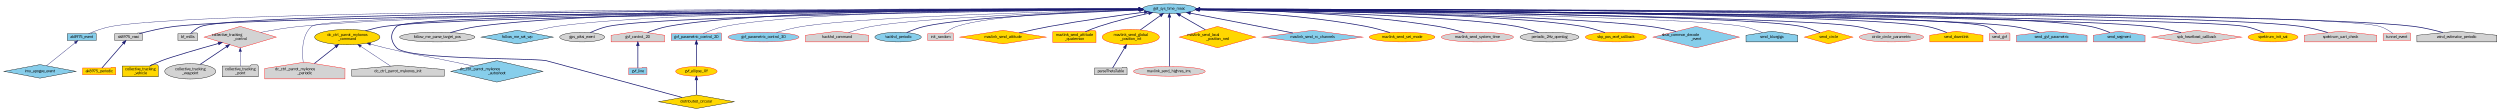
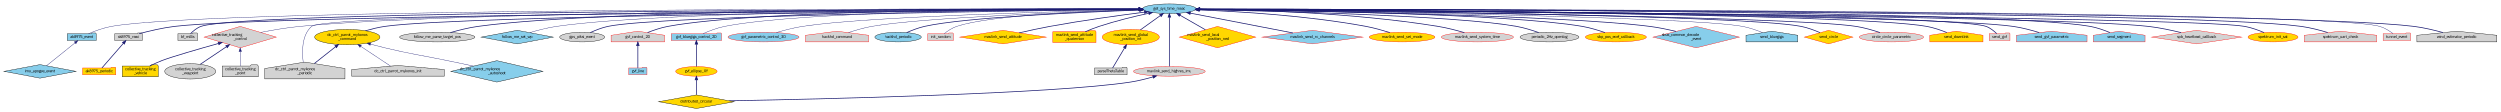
  digraph {
    fontname="IBM Plex Sans"
    rankdir=TB
    node [color=red fillcolor=lightgrey fontname="IBM Plex Sans" fontsize=10 shape=ellipse style=filled]
    edge [color=midnightblue dir=back fontname="IBM Plex Sans" fontsize=10 labelfontname=FreeSans labelfontsize=10 style=bold]
    n1 [color=black fillcolor=skyblue fontcolor=black height=0.2 label=get_sys_time_msec width=0.4]
    n2 [color=black fillcolor=skyblue height=0.2 label=ak8975_event shape=folder width=0.4]
    n3 [color=black height=0.2 label=ak8975_read shape=folder width=0.4]
    n4 [color=black height=0.2 label=bf_millis shape=folder width=0.4]
    n5 [height=0.2 label="collective_tracking\l_control" shape=diamond width=0.4]
    n6 [color=black fillcolor=gold height=0.2 label="dc_ctrl_parrot_mykonos\l_command" width=0.4]
-   n7 [height=0.2 label="dc_ctrl_parrot_mykonos\l_periodic" shape=house width=0.4]
+   n7 [color=black height=0.2 label="dc_ctrl_parrot_mykonos\l_periodic" shape=house width=0.4]
    n8 [color=black fillcolor=gold height=0.2 label=distributed_circular shape=diamond width=0.4]
    n9 [color=black height=0.2 label=follow_me_parse_target_pos width=0.4]
    n10 [color=black fillcolor=skyblue height=0.2 label=follow_me_set_wp shape=diamond width=0.4]
    n11 [color=black height=0.2 label=gps_piksi_event width=0.4]
    n12 [height=0.2 label=gvf_control_2D shape=house width=0.4]
-   n13 [fillcolor=skyblue height=0.2 label=gvf_parametric_control_2D shape=folder width=0.4]
+   n13 [fillcolor=skyblue height=0.2 label=gvf_bluegiga_control_2D shape=folder width=0.4]
    n14 [fillcolor=skyblue height=0.2 label=gvf_parametric_control_3D width=0.4]
    n15 [height=0.2 label=hackhd_command shape=house width=0.4]
    n16 [color=black fillcolor=skyblue height=0.2 label=hackhd_periodic width=0.4]
    n17 [height=0.2 label=init_random shape=folder width=0.4]
    n18 [fillcolor=gold height=0.2 label=mavlink_send_attitude shape=diamond width=0.4]
    n19 [fillcolor=gold height=0.2 label="mavlink_send_attitude\l_quaternion" shape=folder width=0.4]
    n20 [fillcolor=gold height=0.2 label="mavlink_send_global\l_position_int" width=0.4]
    n21 [height=0.2 label=mavlink_send_highres_imu width=0.4]
    n22 [fillcolor=gold height=0.2 label="mavlink_send_local\l_position_ned" shape=diamond width=0.4]
    n23 [fillcolor=skyblue height=0.2 label=mavlink_send_rc_channels shape=diamond width=0.4]
    n24 [fillcolor=gold height=0.2 label=mavlink_send_set_mode width=0.4]
    n25 [height=0.2 label=mavlink_send_system_time width=0.4]
    n26 [color=black height=0.2 label=periodic_2Hz_openlog width=0.4]
    n27 [fillcolor=gold height=0.2 label=sbp_pos_ecef_callback width=0.4]
    n28 [fillcolor=skyblue height=0.2 label="sbus_common_decode\l_event" shape=diamond width=0.4]
    n29 [color=black fillcolor=skyblue height=0.2 label=send_bluegiga shape=house width=0.4]
    n30 [fillcolor=gold height=0.2 label=send_circle shape=diamond width=0.4]
    n31 [height=0.2 label=circle_circle_parametric width=0.4]
    n32 [fillcolor=gold height=0.2 label=send_downlink shape=house width=0.4]
    n33 [height=0.2 label=send_gvf shape=folder width=0.4]
    n34 [fillcolor=skyblue height=0.2 label=send_gvf_parametric shape=house width=0.4]
    n35 [fillcolor=skyblue height=0.2 label=send_segment shape=house width=0.4]
    n36 [height=0.2 label=spb_heartbeat_callback shape=diamond width=0.4]
    n37 [fillcolor=gold height=0.2 label=spektrum_init_sat width=0.4]
    n38 [height=0.2 label=spektrum_uart_check shape=house width=0.4]
    n39 [height=0.2 label=tunnel_event shape=folder width=0.4]
    n40 [color=black height=0.2 label=wind_estimator_periodic shape=house width=0.4]
    n41 [color=black fillcolor=skyblue height=0.2 label=imu_apogee_event shape=diamond width=0.4]
    n42 [fillcolor=gold height=0.2 label=ak8975_periodic shape=folder width=0.4]
    n43 [color=black fillcolor=gold height=0.2 label="collective_tracking\l_vehicle" shape=folder width=0.4]
    n44 [color=black height=0.2 label="collective_tracking\l_waypoint" width=0.4]
    n45 [color=black height=0.2 label="collective_tracking\l_point" shape=folder width=0.4]
    n46 [color=black height=0.2 label=dc_ctrl_parrot_mykonos_init shape=house width=0.4]
    n47 [color=black fillcolor=skyblue height=0.2 label="dc_ctrl_parrot_mykonos\l_autoshoot" shape=diamond width=0.4]
    n48 [fillcolor=skyblue height=0.2 label=gvf_line shape=folder width=0.4]
    n49 [fillcolor=gold height=0.2 label=gvf_ellipse_XY width=0.4]
    n50 [color=black height=0.2 label=parseThetaTable shape=folder width=0.4]
    n1 -> n2 [style=solid]
    n1 -> n3
    n1 -> n4
    n1 -> n5 [style=solid]
    n1 -> n6
    n1 -> n7 [style=solid]
-   n1 -> n8
+   n21 -> n8
    n1 -> n9
    n1 -> n10 [style=solid]
    n1 -> n11
    n1 -> n12
    n1 -> n13 [style=solid]
    n1 -> n14 [style=solid]
    n1 -> n15 [style=solid]
    n1 -> n16
    n1 -> n17 [style=solid]
    n1 -> n18
    n1 -> n19
    n1 -> n20
    n1 -> n21
    n1 -> n22
    n1 -> n23
    n1 -> n24
    n1 -> n25
    n1 -> n26
    n1 -> n27
    n1 -> n28
    n1 -> n29 [style=solid]
    n1 -> n30
    n1 -> n31
    n1 -> n32
    n1 -> n33
    n1 -> n34
    n1 -> n35
    n1 -> n36
    n1 -> n37
    n1 -> n38
    n1 -> n39 [style=solid]
    n1 -> n40
    n2 -> n41 [style=solid]
    n3 -> n42
    n5 -> n43
    n5 -> n44
    n5 -> n45 [style=solid]
    n6 -> n7
    n6 -> n46 [style=solid]
    n6 -> n47 [style=solid]
    n12 -> n48
    n13 -> n49
    n20 -> n50
    n49 -> n8
  }
